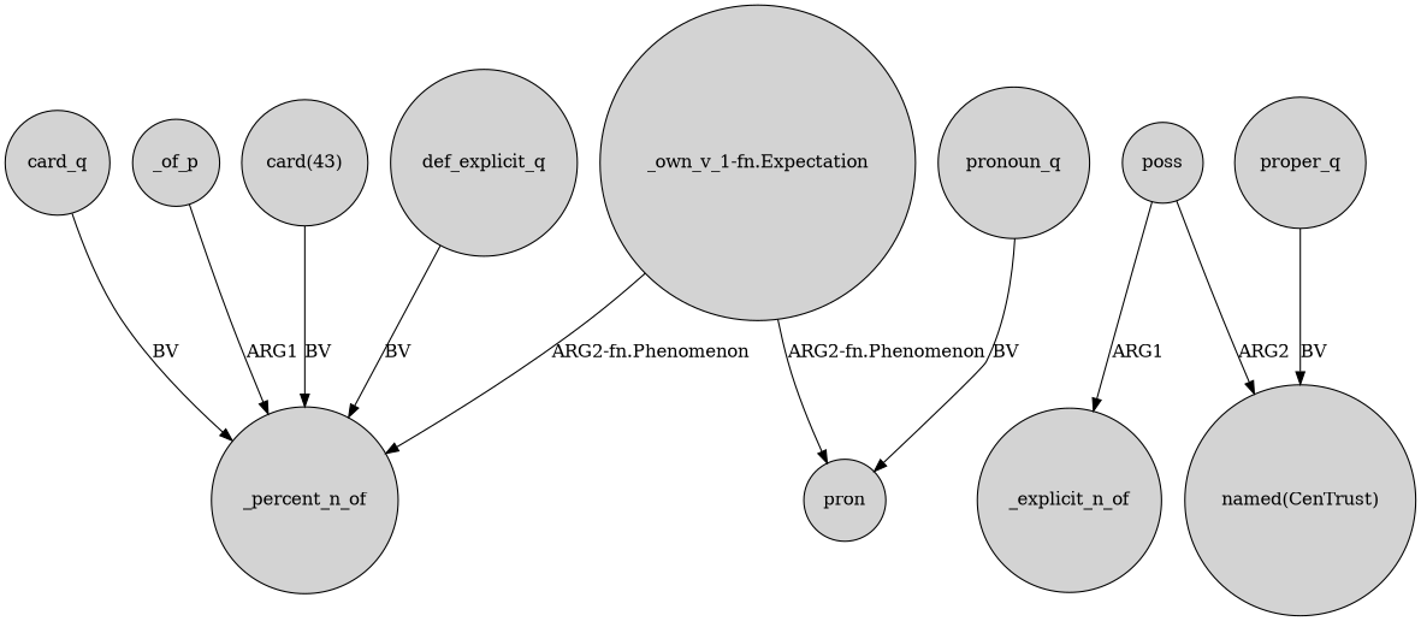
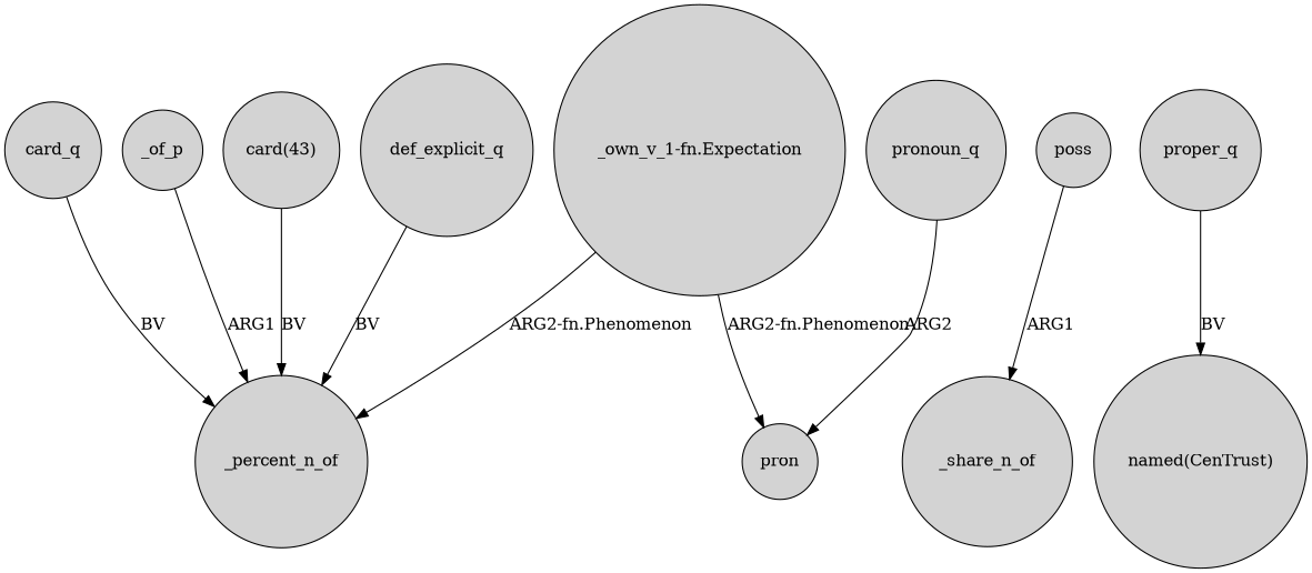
  digraph {
    node [shape=circle style=filled]
    n1 [label=card_q]
    _percent_n_of
    poss
-   _share_n_of [label=_explicit_n_of]
+   _share_n_of
    "named(CenTrust)"
    _of_p
    "card(43)"
    def_explicit_q
    proper_q
    pronoun_q
    pron
    "_own_v_1-fn.Expectation"
    n1 -> _percent_n_of [label=BV]
    poss -> _share_n_of [label=ARG1]
-   poss -> "named(CenTrust)" [label=ARG2]
    _of_p -> _percent_n_of [label=ARG1]
    "card(43)" -> _percent_n_of [label=BV]
    def_explicit_q -> _percent_n_of [label=BV]
    proper_q -> "named(CenTrust)" [label=BV]
-   pronoun_q -> pron [label=BV]
+   pronoun_q -> pron [label=ARG2]
    "_own_v_1-fn.Expectation" -> _percent_n_of [label="ARG2-fn.Phenomenon"]
    "_own_v_1-fn.Expectation" -> pron [label="ARG2-fn.Phenomenon"]
  }
